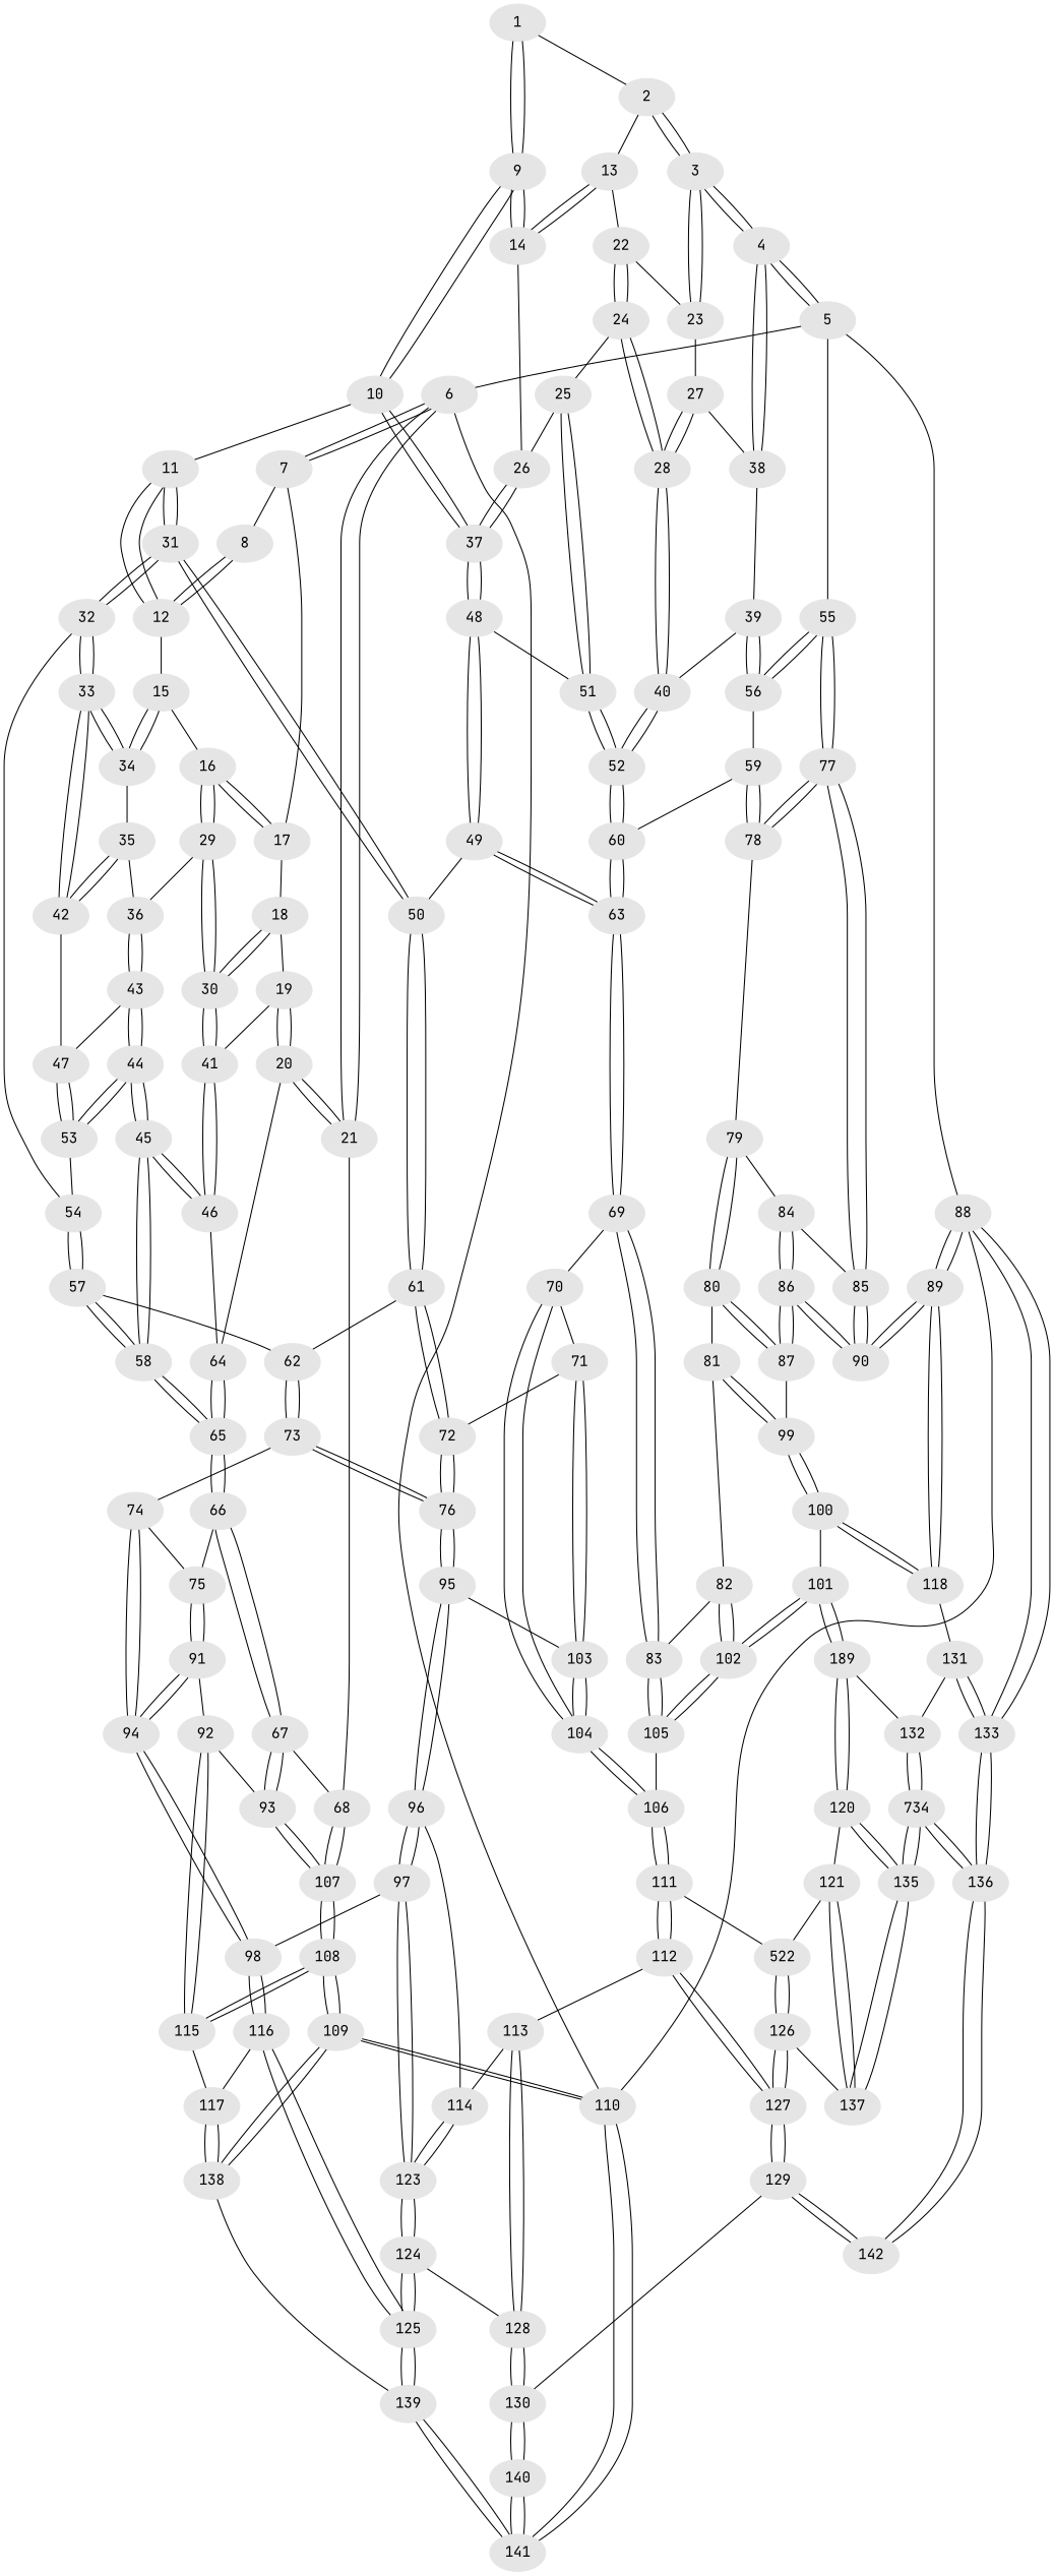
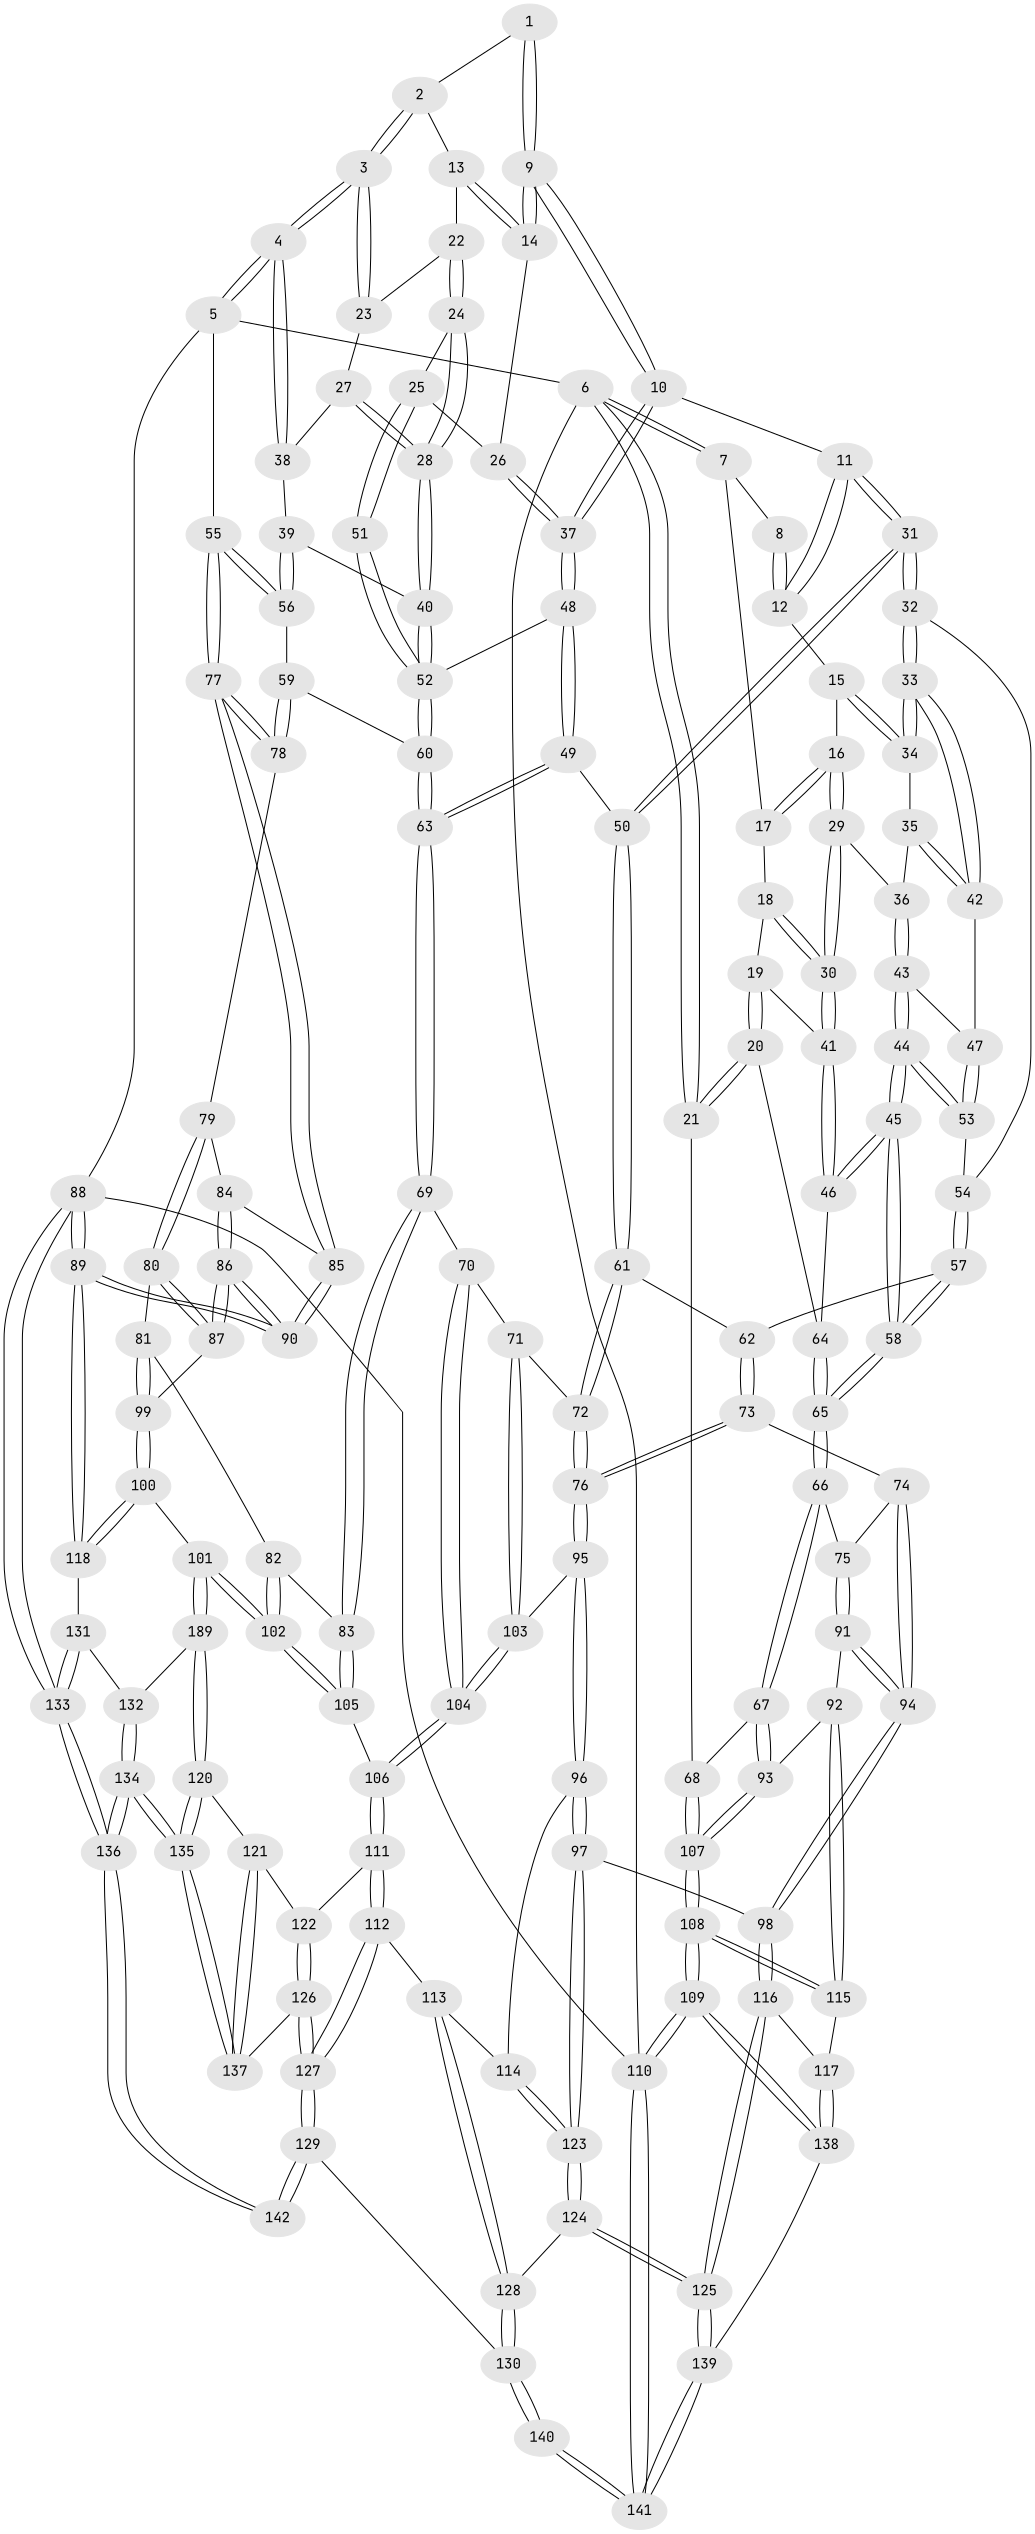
  graph {
    fontname="JetBrains Mono"
    node [color=gray90 fontname="JetBrains Mono" style=filled]
    edge [fontname="JetBrains Mono"]
    1
    2
    9
    3
    13
    10
    14
    4
    23
    22
    5
    38
    27
    6
    55
    88
    39
    7
    21
    110
    56
    77
    89
    133
    8
    17
    68
    141
    12
    18
    15
    11
    37
    26
    31
    48
    32
    50
    16
    34
    24
    29
    35
    30
    36
    19
    20
    41
    64
    46
    65
    107
    25
    28
    51
    40
    52
    43
    33
    54
    61
    42
    57
    47
    44
    49
    59
    60
    53
    45
    58
    63
    69
    62
    72
    78
    85
    73
    66
    79
    76
    74
    70
    83
    67
    75
    93
    91
    108
    71
    104
    105
    103
    106
    95
    94
    98
    92
    96
    90
    80
    84
    81
    87
    86
    82
    99
    102
    100
    118
    136
    131
    115
    117
    116
    97
    114
    123
    124
    125
    101
    n122 [label=189]
    120
    132
    111
    112
-   122 [label=522]
+   122
    109
    138
    139
    113
    127
    126
    128
    129
    130
    121
    135
-   134 [label=734]
+   134
    137
    142
    140
    1 -- 2
    1 -- 9
    1 -- 9
    2 -- 3
    2 -- 3
    2 -- 13
    9 -- 10
    9 -- 10
    9 -- 14
    9 -- 14
    3 -- 4
    3 -- 4
    3 -- 23
    3 -- 23
    13 -- 14
    13 -- 14
    13 -- 22
    10 -- 11
    10 -- 37
    10 -- 37
    14 -- 26
    4 -- 5
    4 -- 5
    4 -- 38
    4 -- 38
    23 -- 27
    22 -- 23
    22 -- 24
    22 -- 24
    5 -- 6
    5 -- 55
    5 -- 88
    38 -- 39
    27 -- 38
    27 -- 28
    27 -- 28
    6 -- 7
    6 -- 7
    6 -- 21
    6 -- 21
    6 -- 110
    55 -- 56
    55 -- 56
    55 -- 77
    55 -- 77
    88 -- 110
    88 -- 89
    88 -- 89
    88 -- 133
    88 -- 133
    39 -- 56
    39 -- 56
    39 -- 40
    7 -- 8
    7 -- 17
    21 -- 68
    110 -- 141
    110 -- 141
    56 -- 59
    77 -- 78
    77 -- 78
    77 -- 85
    77 -- 85
    89 -- 90
    89 -- 90
    89 -- 118
    89 -- 118
    133 -- 136
    133 -- 136
    8 -- 12
    8 -- 12
    17 -- 18
    68 -- 107
    68 -- 107
    12 -- 15
    18 -- 30
    18 -- 30
    18 -- 19
    15 -- 16
    15 -- 34
    15 -- 34
    11 -- 12
    11 -- 12
    11 -- 31
    11 -- 31
    37 -- 48
    37 -- 48
    26 -- 37
    26 -- 37
    31 -- 32
    31 -- 32
    31 -- 50
    31 -- 50
-   48 -- 51
+   48 -- 52
    48 -- 49
    48 -- 49
    32 -- 33
    32 -- 33
    32 -- 54
    50 -- 61
    50 -- 61
    16 -- 17
    16 -- 17
    16 -- 29
    16 -- 29
    34 -- 35
    24 -- 25
    24 -- 28
    24 -- 28
    29 -- 30
    29 -- 30
    29 -- 36
    35 -- 36
    35 -- 42
    35 -- 42
    30 -- 41
    30 -- 41
    36 -- 43
    36 -- 43
    19 -- 20
    19 -- 20
    19 -- 41
    20 -- 21
    20 -- 21
    20 -- 64
    41 -- 46
    41 -- 46
    64 -- 65
    64 -- 65
    46 -- 64
    65 -- 66
    65 -- 66
    107 -- 108
    107 -- 108
    25 -- 26
    25 -- 51
    25 -- 51
    28 -- 40
    28 -- 40
    51 -- 52
    51 -- 52
    40 -- 52
    40 -- 52
    52 -- 60
    52 -- 60
    43 -- 47
    43 -- 44
    43 -- 44
    33 -- 34
    33 -- 34
    33 -- 42
    33 -- 42
    54 -- 57
    54 -- 57
    61 -- 62
    61 -- 72
    61 -- 72
    42 -- 47
    57 -- 58
    57 -- 58
    57 -- 62
    47 -- 53
    47 -- 53
    44 -- 53
    44 -- 53
    44 -- 45
    44 -- 45
    49 -- 50
    49 -- 63
    49 -- 63
    59 -- 60
    59 -- 78
    59 -- 78
    60 -- 63
    60 -- 63
    53 -- 54
    45 -- 46
    45 -- 46
    45 -- 58
    45 -- 58
    58 -- 65
    58 -- 65
    63 -- 69
    63 -- 69
    69 -- 70
    69 -- 83
    69 -- 83
    62 -- 73
    62 -- 73
    72 -- 76
    72 -- 76
    78 -- 79
    85 -- 90
    85 -- 90
    73 -- 76
    73 -- 76
    73 -- 74
    66 -- 67
    66 -- 67
    66 -- 75
    79 -- 80
    79 -- 80
    79 -- 84
    76 -- 95
    76 -- 95
    74 -- 75
    74 -- 94
    74 -- 94
    70 -- 71
    70 -- 104
    70 -- 104
    83 -- 105
    83 -- 105
    67 -- 68
    67 -- 93
    67 -- 93
    75 -- 91
    75 -- 91
    93 -- 107
    93 -- 107
    91 -- 94
    91 -- 94
    91 -- 92
    108 -- 115
    108 -- 115
    108 -- 109
    108 -- 109
    71 -- 72
    71 -- 103
    71 -- 103
    104 -- 106
    104 -- 106
    105 -- 106
    103 -- 104
    103 -- 104
    106 -- 111
    106 -- 111
    95 -- 103
    95 -- 96
    95 -- 96
    94 -- 98
    94 -- 98
    98 -- 116
    98 -- 116
    92 -- 93
    92 -- 115
    92 -- 115
    96 -- 97
    96 -- 97
    96 -- 114
    80 -- 81
    80 -- 87
    80 -- 87
    84 -- 85
    84 -- 86
    84 -- 86
    81 -- 82
    81 -- 99
    81 -- 99
    87 -- 99
    86 -- 90
    86 -- 90
    86 -- 87
    86 -- 87
    82 -- 83
    82 -- 102
    82 -- 102
    99 -- 100
    99 -- 100
    102 -- 105
    102 -- 105
    100 -- 118
    100 -- 118
    100 -- 101
    118 -- 131
    136 -- 142
    136 -- 142
    131 -- 133
    131 -- 133
    131 -- 132
    115 -- 117
    117 -- 138
    117 -- 138
    116 -- 117
    116 -- 125
    116 -- 125
    97 -- 98
    97 -- 123
    97 -- 123
    114 -- 123
    114 -- 123
    123 -- 124
    123 -- 124
    124 -- 125
    124 -- 125
    124 -- 128
    125 -- 139
    125 -- 139
    101 -- 102
    101 -- 102
    101 -- n122
    101 -- n122
    n122 -- 120
    n122 -- 120
    n122 -- 132
    120 -- 121
    120 -- 135
    120 -- 135
    132 -- 134
    132 -- 134
    111 -- 112
    111 -- 112
    111 -- 122
    112 -- 113
    112 -- 127
    112 -- 127
    122 -- 126
    122 -- 126
    109 -- 110
    109 -- 110
    109 -- 138
    109 -- 138
    138 -- 139
    139 -- 141
    139 -- 141
    113 -- 114
    113 -- 128
    113 -- 128
    127 -- 129
    127 -- 129
    126 -- 127
    126 -- 127
    126 -- 137
    128 -- 130
    128 -- 130
    129 -- 130
    129 -- 142
    129 -- 142
    130 -- 140
    130 -- 140
    121 -- 122
    121 -- 137
    121 -- 137
    135 -- 137
    135 -- 137
    134 -- 136
    134 -- 136
    134 -- 135
    134 -- 135
    140 -- 141
    140 -- 141
  }
